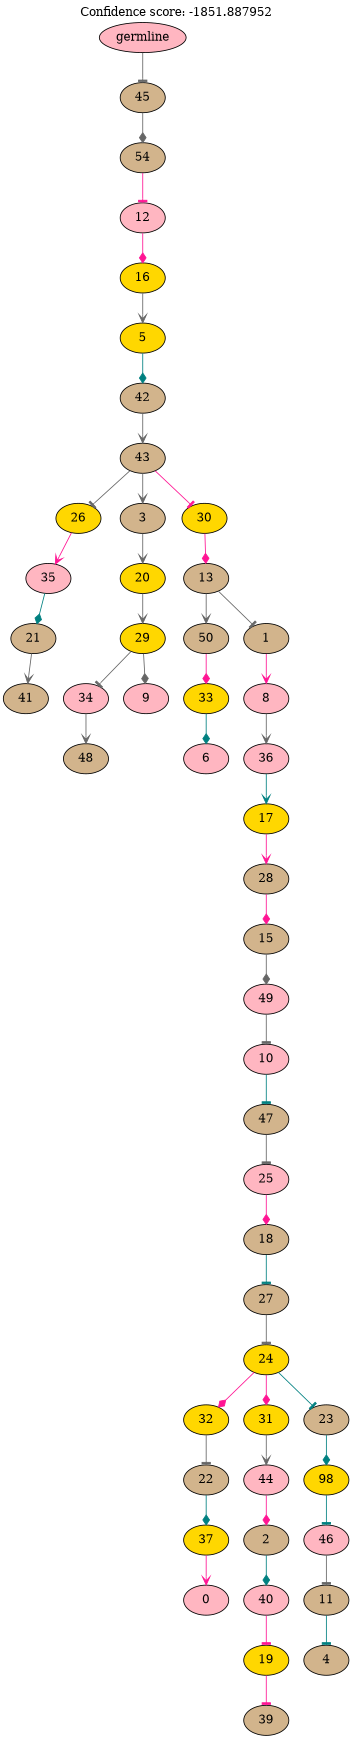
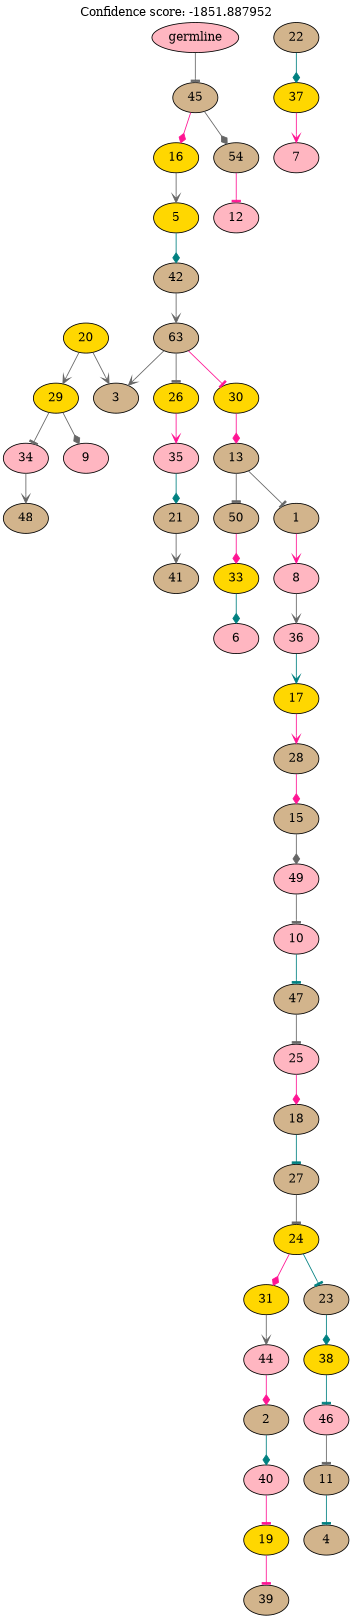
  digraph {
    label="Confidence score: -1851.887952"
    labelloc=t
    node [fillcolor=tan style=filled]
    edge [arrowhead=tee color=gray40]
    n1 [label=21]
    n2 [label=41]
    n3 [fillcolor=lightpink label=35]
    n4 [fillcolor=gold label=26]
    n5 [fillcolor=lightpink label=34]
    n6 [label=48]
    n7 [fillcolor=lightpink label=9]
    n8 [fillcolor=gold label=29]
    n9 [fillcolor=gold label=20]
    n10 [label=3]
    n11 [fillcolor=gold label=33]
    n12 [fillcolor=lightpink label=6]
    n13 [label=50]
    n14 [fillcolor=gold label=37]
-   n15 [fillcolor=lightpink label=0]
+   n15 [fillcolor=lightpink label=7]
    n16 [label=22]
-   n17 [fillcolor=gold label=32]
    n18 [fillcolor=gold label=19]
    n19 [label=39]
    n20 [fillcolor=lightpink label=40]
    n21 [label=2]
    n22 [fillcolor=lightpink label=44]
    n23 [fillcolor=gold label=31]
    n24 [label=11]
    n25 [label=4]
    n26 [fillcolor=lightpink label=46]
-   n27 [fillcolor=gold label=98]
+   n27 [fillcolor=gold label=38]
    n28 [label=23]
    n29 [fillcolor=gold label=24]
    n30 [label=27]
    n31 [label=18]
    n32 [fillcolor=lightpink label=25]
    n33 [label=47]
    n34 [fillcolor=lightpink label=10]
    n35 [fillcolor=lightpink label=49]
    n36 [label=15]
    n37 [label=28]
    n38 [fillcolor=gold label=17]
    n39 [fillcolor=lightpink label=36]
    n40 [fillcolor=lightpink label=8]
    n41 [label=1]
    n42 [label=13]
    n43 [fillcolor=gold label=30]
-   n44 [label=43]
+   n44 [label=63]
    n45 [label=42]
    n46 [fillcolor=gold label=5]
    n47 [fillcolor=gold label=16]
    n48 [fillcolor=lightpink label=12]
    n49 [label=54]
    n50 [label=45]
    n51 [fillcolor=lightpink label=germline]
    n1 -> n2 [arrowhead=vee]
    n3 -> n1 [arrowhead=diamond color=teal]
    n4 -> n3 [arrowhead=vee color=deeppink]
    n5 -> n6 [arrowhead=vee]
    n8 -> n5
    n8 -> n7 [arrowhead=diamond]
    n9 -> n8 [arrowhead=vee]
-   n10 -> n9 [arrowhead=vee]
+   n9 -> n10 [arrowhead=vee]
    n11 -> n12 [arrowhead=diamond color=teal]
    n13 -> n11 [arrowhead=diamond color=deeppink]
    n14 -> n15 [arrowhead=vee color=deeppink]
    n16 -> n14 [arrowhead=diamond color=teal]
-   n17 -> n16
    n18 -> n19 [color=deeppink]
    n20 -> n18 [color=deeppink]
    n21 -> n20 [arrowhead=diamond color=teal]
    n22 -> n21 [arrowhead=diamond color=deeppink]
    n23 -> n22 [arrowhead=vee]
    n24 -> n25 [color=teal]
    n26 -> n24
    n27 -> n26 [color=teal]
    n28 -> n27 [arrowhead=diamond color=teal]
-   n29 -> n17 [arrowhead=diamond color=deeppink]
    n29 -> n23 [arrowhead=diamond color=deeppink]
    n29 -> n28 [color=teal]
    n30 -> n29
    n31 -> n30 [color=teal]
    n32 -> n31 [arrowhead=diamond color=deeppink]
    n33 -> n32
    n34 -> n33 [color=teal]
    n35 -> n34
    n36 -> n35 [arrowhead=diamond]
    n37 -> n36 [arrowhead=diamond color=deeppink]
    n38 -> n37 [arrowhead=vee color=deeppink]
    n39 -> n38 [arrowhead=vee color=teal]
    n40 -> n39 [arrowhead=vee]
    n41 -> n40 [arrowhead=vee color=deeppink]
-   n42 -> n13 [arrowhead=vee]
+   n42 -> n13
    n42 -> n41
    n43 -> n42 [arrowhead=diamond color=deeppink]
    n44 -> n4
    n44 -> n10 [arrowhead=vee]
    n44 -> n43 [color=deeppink]
    n45 -> n44 [arrowhead=vee]
    n46 -> n45 [arrowhead=diamond color=teal]
    n47 -> n46 [arrowhead=vee]
-   n48 -> n47 [arrowhead=diamond color=deeppink]
+   n50 -> n47 [arrowhead=diamond color=deeppink]
    n49 -> n48 [color=deeppink]
    n50 -> n49 [arrowhead=diamond]
    n51 -> n50
  }
